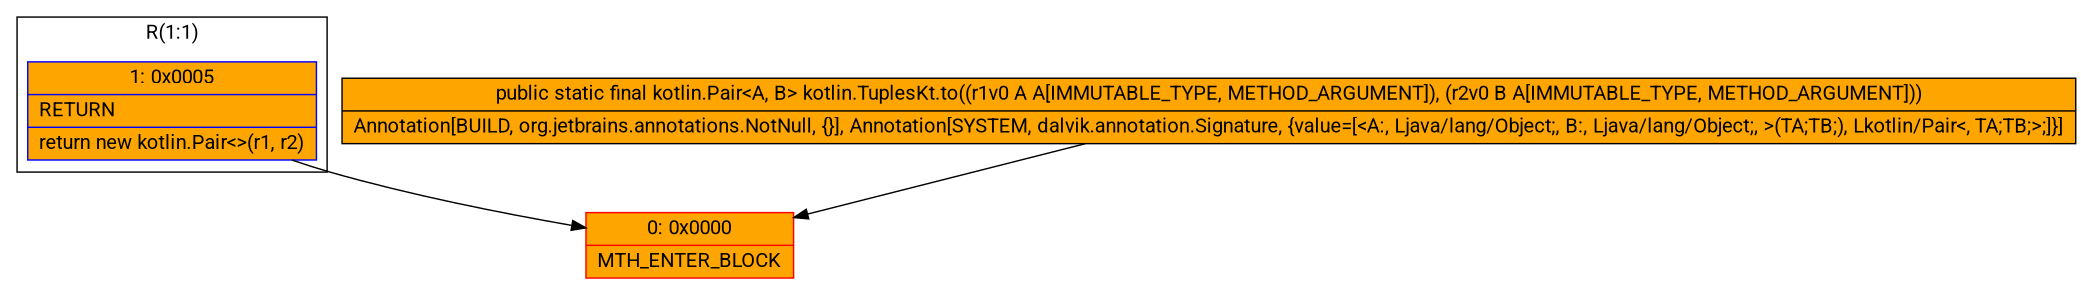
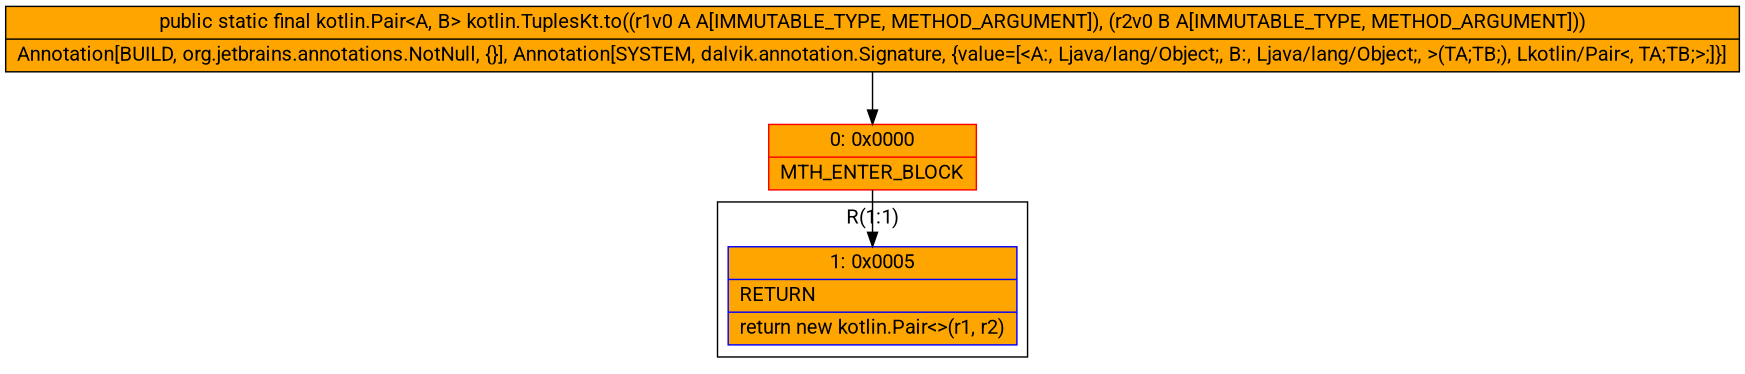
  digraph {
    fontname=Roboto
    node [shape=record style=filled fillcolor=orange fontname=Roboto]
    edge [fontname=Roboto]
    n1 [color=blue label="{1\:\ 0x0005|RETURN\l|return new kotlin.Pair\<\>(r1, r2)\l}"]
    n2 [color=red label="{0\:\ 0x0000|MTH_ENTER_BLOCK\l}"]
    n3 [label="{public static final kotlin.Pair\<A, B\> kotlin.TuplesKt.to((r1v0 A A[IMMUTABLE_TYPE, METHOD_ARGUMENT]), (r2v0 B A[IMMUTABLE_TYPE, METHOD_ARGUMENT]))  | Annotation[BUILD, org.jetbrains.annotations.NotNull, \{\}], Annotation[SYSTEM, dalvik.annotation.Signature, \{value=[\<A:, Ljava\/lang\/Object;, B:, Ljava\/lang\/Object;, \>(TA;TB;), Lkotlin\/Pair\<, TA;TB;\>;]\}]\l}"]
    subgraph cluster_1 {
      label="R(1:1)"
      n1
    }
-   n1 -> n2
+   n2 -> n1
    n3 -> n2
  }
